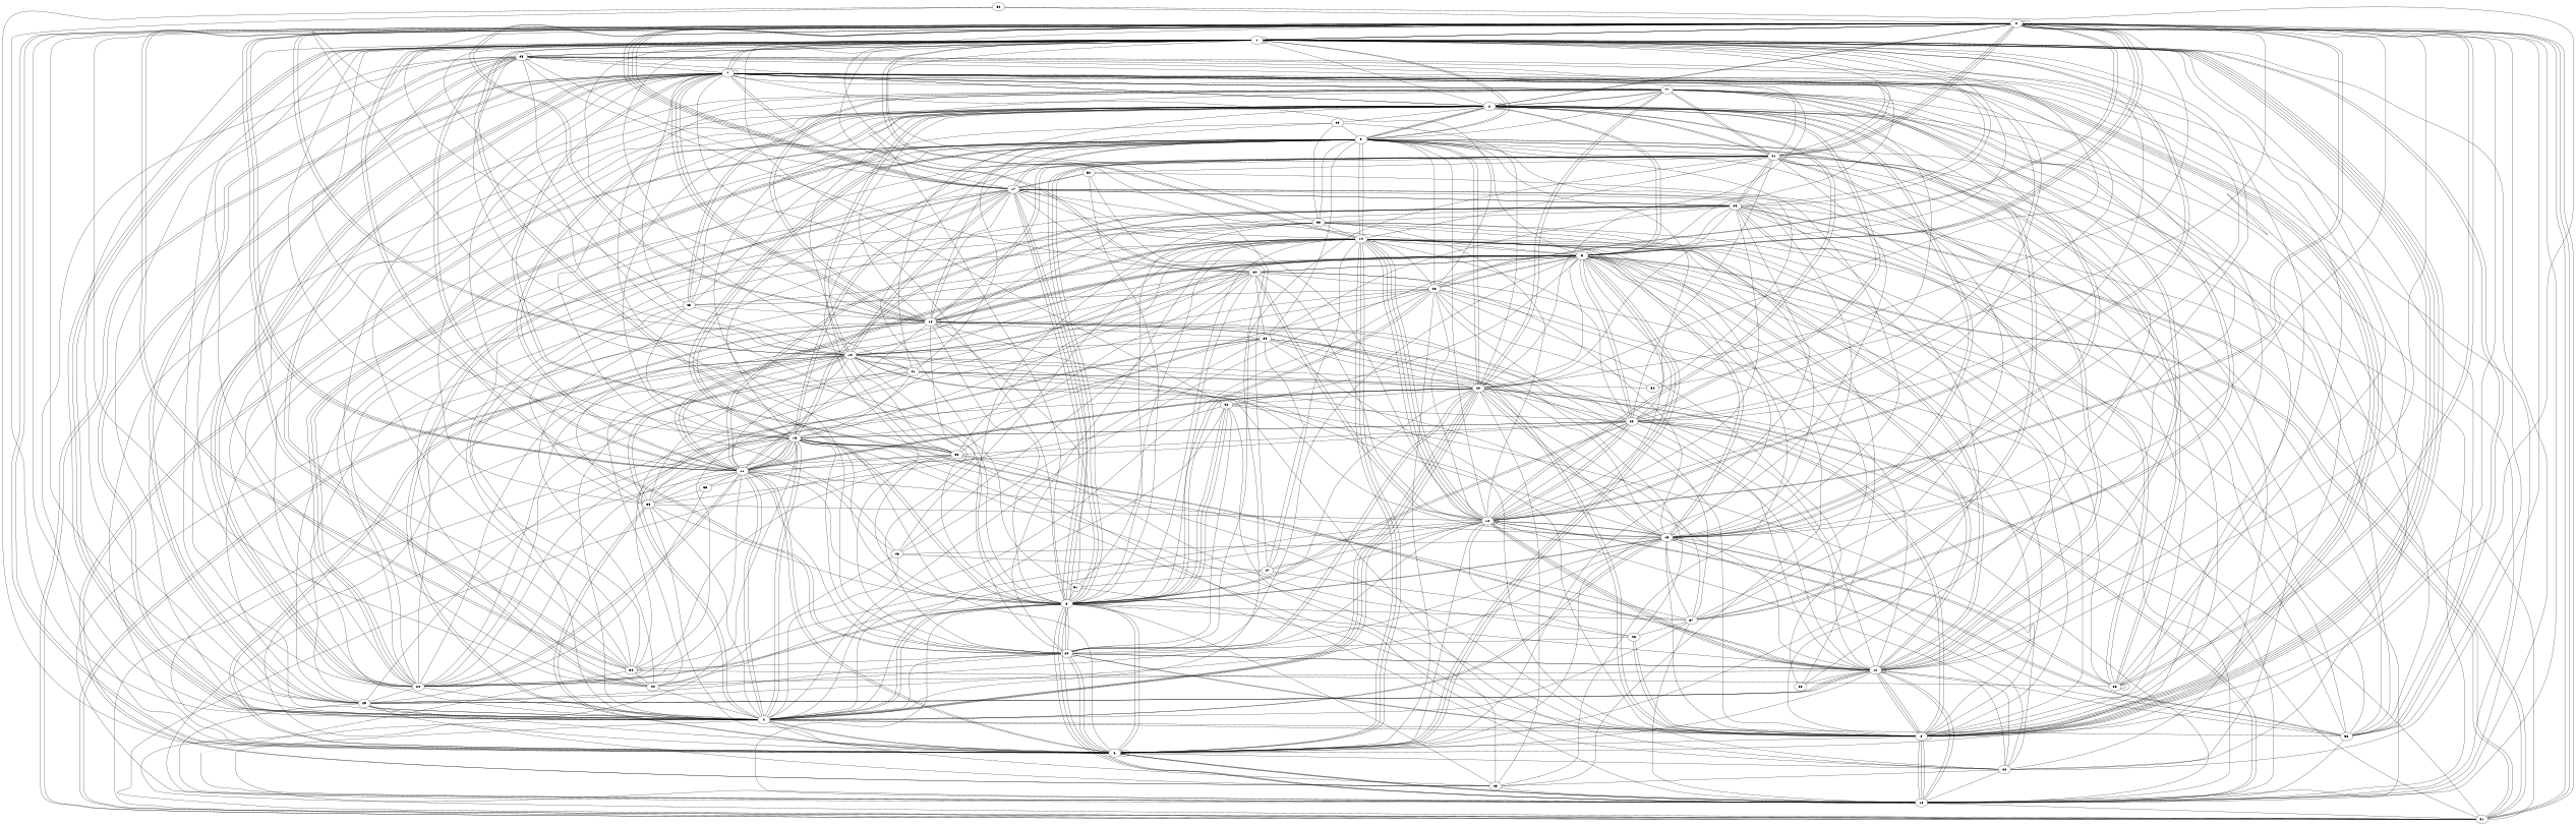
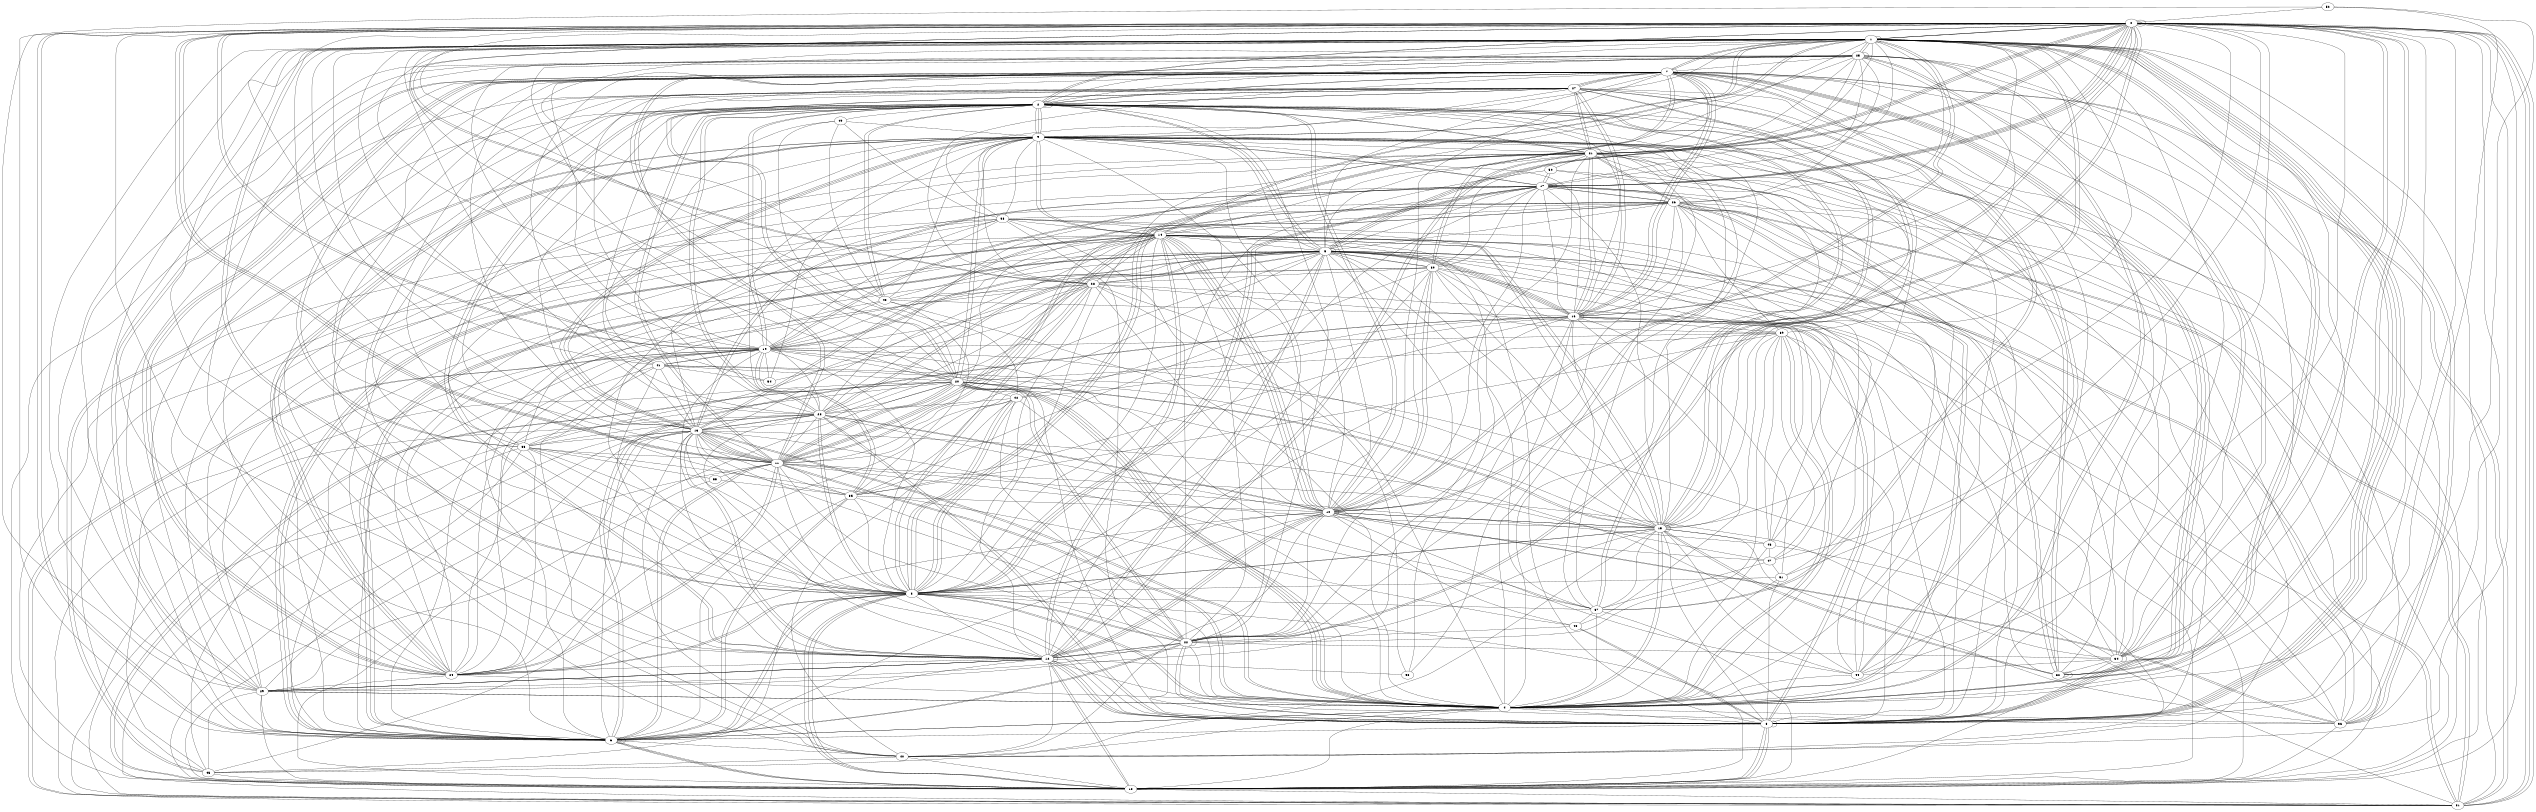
  graph {
    0
    1
    2
    5
    11
    16
    17
    18
    19
    21
    29
    31
    32
    34
    36
    40
    44
    47
    3
    4
    6
    8
    9
    10
    12
    22
    23
    24
    25
    13
    15
    33
    37
    43
    46
    49
    28
    30
    20
    14
    26
    35
    55
    7
-   27 [label=77]
+   27
    42
    39
    50
    38
    41
    45
    51
    48
    53
    54
    52
    0 -- 0
    0 -- 0
    0 -- 1
    0 -- 1
    0 -- 2
    0 -- 5
    0 -- 5
    0 -- 11
    0 -- 11
    0 -- 16
    0 -- 17
    0 -- 17
    0 -- 18
    0 -- 19
    0 -- 21
    0 -- 21
    0 -- 29
    0 -- 31
    0 -- 31
    0 -- 32
    0 -- 34
    0 -- 36
    0 -- 40
    0 -- 44
    0 -- 47
    1 -- 0
    1 -- 1
    1 -- 2
    1 -- 16
    1 -- 18
    1 -- 19
    1 -- 21
    1 -- 29
    1 -- 36
    1 -- 3
    1 -- 4
    1 -- 6
    1 -- 8
    1 -- 8
    1 -- 8
    1 -- 9
    1 -- 9
    1 -- 10
    1 -- 12
    1 -- 22
    1 -- 23
    1 -- 24
    1 -- 25
    2 -- 0
    2 -- 2
    2 -- 2
    2 -- 5
    2 -- 11
    2 -- 11
    2 -- 19
    2 -- 19
    2 -- 21
    2 -- 32
    2 -- 40
    2 -- 4
    2 -- 9
    2 -- 9
    2 -- 9
    2 -- 10
    2 -- 10
    2 -- 12
    2 -- 12
    2 -- 22
    2 -- 23
    2 -- 24
+   2 -- 25
    2 -- 13
    2 -- 15
    2 -- 33
    2 -- 37
    2 -- 43
    2 -- 46
    2 -- 49
    5 -- 0
    5 -- 1
    5 -- 2
    5 -- 5
    5 -- 16
    5 -- 17
    5 -- 18
    5 -- 19
    5 -- 31
    5 -- 8
    5 -- 9
    5 -- 10
    5 -- 12
    5 -- 12
    5 -- 23
    5 -- 24
    5 -- 37
    5 -- 28
    5 -- 30
    11 -- 0
    11 -- 1
    11 -- 5
    11 -- 16
    11 -- 34
    11 -- 4
    11 -- 6
    11 -- 22
    11 -- 23
    11 -- 24
    11 -- 25
    11 -- 13
    11 -- 13
    11 -- 46
    11 -- 20
    11 -- 20
    11 -- 14
    11 -- 14
    11 -- 14
    11 -- 26
    11 -- 35
    11 -- 55
    16 -- 0
    16 -- 2
    16 -- 5
    16 -- 5
    16 -- 5
    16 -- 16
    16 -- 18
    16 -- 3
    16 -- 6
    16 -- 8
    16 -- 9
    16 -- 22
    16 -- 37
    16 -- 35
    16 -- 7
    16 -- 7
    16 -- 27
    16 -- 42
    16 -- 39
    17 -- 0
    17 -- 0
    17 -- 1
    17 -- 16
    17 -- 17
    17 -- 17
    17 -- 19
    17 -- 29
    17 -- 3
    17 -- 3
    17 -- 4
    17 -- 4
    17 -- 8
    17 -- 9
    17 -- 9
    17 -- 13
    17 -- 14
    17 -- 26
    17 -- 50
    18 -- 11
    18 -- 29
    18 -- 31
    18 -- 40
    18 -- 3
    18 -- 4
    18 -- 6
    18 -- 6
    18 -- 8
    18 -- 8
    18 -- 37
    18 -- 20
    18 -- 7
    18 -- 27
    19 -- 0
    19 -- 5
-   19 -- 11
+   19 -- 54
    19 -- 17
    19 -- 40
    19 -- 4
    19 -- 24
    19 -- 15
    19 -- 33
    19 -- 43
    19 -- 28
    19 -- 35
    19 -- 7
    19 -- 38
    19 -- 41
    21 -- 0
    21 -- 2
    21 -- 16
    21 -- 16
    21 -- 18
    21 -- 36
    21 -- 3
    21 -- 3
    21 -- 8
    21 -- 12
    21 -- 22
    21 -- 23
    21 -- 25
    21 -- 13
    21 -- 14
    21 -- 50
    29 -- 4
    29 -- 4
    29 -- 12
    29 -- 12
    29 -- 25
    29 -- 15
    29 -- 55
    29 -- 7
    29 -- 38
    29 -- 45
    31 -- 0
    31 -- 5
    31 -- 19
    31 -- 19
    31 -- 23
    31 -- 33
    31 -- 46
    31 -- 26
    31 -- 7
    32 -- 0
    32 -- 1
    32 -- 32
    32 -- 32
    32 -- 9
    32 -- 14
    34 -- 0
    34 -- 17
    34 -- 18
    34 -- 21
    34 -- 32
    34 -- 34
    34 -- 44
    36 -- 1
    36 -- 5
    36 -- 18
    36 -- 10
    36 -- 12
    36 -- 50
    36 -- 38
    40 -- 21
    40 -- 9
    40 -- 13
    40 -- 39
    40 -- 45
    44 -- 1
    44 -- 4
    44 -- 30
    44 -- 26
    47 -- 10
    47 -- 37
    47 -- 20
    47 -- 14
    47 -- 39
    47 -- 51
    3 -- 1
    3 -- 11
    3 -- 17
    3 -- 18
    3 -- 18
    3 -- 18
    3 -- 19
    3 -- 21
    3 -- 4
    3 -- 4
    3 -- 6
    3 -- 10
    3 -- 24
    3 -- 24
    3 -- 13
    3 -- 37
    3 -- 28
    3 -- 28
    3 -- 30
    3 -- 7
    3 -- 27
    3 -- 42
    3 -- 42
    3 -- 50
    3 -- 38
    4 -- 0
    4 -- 1
    4 -- 1
    4 -- 5
    4 -- 11
    4 -- 36
    4 -- 6
    4 -- 8
    4 -- 24
    4 -- 25
    4 -- 13
    4 -- 15
    4 -- 37
    4 -- 43
    4 -- 20
    4 -- 20
    4 -- 20
    4 -- 7
    4 -- 42
    4 -- 39
    4 -- 51
    6 -- 0
    6 -- 0
    6 -- 2
    6 -- 5
    6 -- 5
    6 -- 5
    6 -- 11
    6 -- 16
    6 -- 18
    6 -- 19
    6 -- 21
    6 -- 29
    6 -- 40
    6 -- 3
    6 -- 4
    6 -- 6
    6 -- 6
    6 -- 12
    6 -- 25
    6 -- 13
    6 -- 28
    6 -- 14
    6 -- 14
    6 -- 26
    6 -- 35
    8 -- 0
    8 -- 1
    8 -- 1
    8 -- 16
    8 -- 18
    8 -- 19
    8 -- 6
    8 -- 8
    8 -- 22
    8 -- 23
    8 -- 23
    8 -- 33
    8 -- 30
    8 -- 14
    8 -- 26
    8 -- 39
    8 -- 51
    8 -- 48
    9 -- 21
    9 -- 32
    9 -- 36
    9 -- 44
    9 -- 3
    9 -- 4
    9 -- 23
    9 -- 24
    9 -- 24
    9 -- 13
    9 -- 15
    9 -- 37
    9 -- 28
    9 -- 20
    9 -- 20
    9 -- 14
    9 -- 27
    9 -- 39
    9 -- 45
    10 -- 0
    10 -- 0
    10 -- 1
    10 -- 17
    10 -- 36
    10 -- 40
    10 -- 44
    10 -- 6
    10 -- 9
    10 -- 10
    10 -- 12
    10 -- 12
    10 -- 23
    10 -- 24
    10 -- 15
    10 -- 30
    10 -- 14
    10 -- 14
    10 -- 14
    10 -- 7
    12 -- 0
    12 -- 16
    12 -- 17
    12 -- 18
    12 -- 18
    12 -- 19
    12 -- 21
    12 -- 29
    12 -- 40
    12 -- 3
    12 -- 8
    12 -- 8
    12 -- 8
    12 -- 10
    12 -- 12
    12 -- 22
    12 -- 24
    12 -- 13
    12 -- 13
    12 -- 14
    12 -- 14
    12 -- 27
    12 -- 41
    12 -- 53
    22 -- 1
    22 -- 5
    22 -- 29
    22 -- 34
    22 -- 3
    22 -- 3
    22 -- 4
    22 -- 6
    22 -- 6
    22 -- 8
    22 -- 9
    22 -- 10
    22 -- 12
    22 -- 22
    22 -- 13
    22 -- 20
    22 -- 14
    23 -- 2
    23 -- 5
    23 -- 18
    23 -- 3
    23 -- 3
    23 -- 10
    23 -- 10
    23 -- 12
    23 -- 25
    23 -- 13
    23 -- 27
    24 -- 11
    24 -- 21
    24 -- 29
    24 -- 9
    24 -- 25
    24 -- 30
    24 -- 20
    24 -- 7
    24 -- 27
    24 -- 41
    25 -- 1
    25 -- 11
    25 -- 17
    25 -- 19
    25 -- 32
    25 -- 34
    25 -- 34
    25 -- 36
    25 -- 3
    25 -- 4
    25 -- 25
    25 -- 26
    25 -- 7
    13 -- 1
    13 -- 5
    13 -- 11
    13 -- 11
    13 -- 11
    13 -- 17
    13 -- 29
    13 -- 31
    13 -- 44
    13 -- 4
    13 -- 8
    13 -- 9
    13 -- 9
    13 -- 23
    13 -- 24
    13 -- 33
    13 -- 43
    13 -- 26
    13 -- 26
    13 -- 7
    13 -- 41
    15 -- 0
    15 -- 1
    15 -- 2
    15 -- 5
    15 -- 11
    15 -- 17
    15 -- 32
    15 -- 32
    15 -- 36
    15 -- 40
    15 -- 44
    15 -- 3
    15 -- 3
    15 -- 4
    15 -- 8
    15 -- 10
    15 -- 25
    15 -- 15
    15 -- 37
    15 -- 46
    15 -- 30
    15 -- 20
    15 -- 14
    15 -- 14
    15 -- 27
    15 -- 39
    15 -- 41
    33 -- 11
    33 -- 18
    33 -- 3
    33 -- 23
    33 -- 24
    33 -- 30
    33 -- 14
    33 -- 55
    33 -- 7
    33 -- 27
    33 -- 48
    37 -- 2
    37 -- 13
    37 -- 27
    37 -- 48
    43 -- 1
    43 -- 2
    43 -- 16
    43 -- 9
    43 -- 49
    43 -- 14
    46 -- 47
    46 -- 4
    46 -- 39
    49 -- 9
    49 -- 20
    49 -- 38
    49 -- 41
    28 -- 0
    28 -- 0
    28 -- 5
    28 -- 18
    28 -- 34
    28 -- 4
    28 -- 10
    28 -- 12
    28 -- 23
    28 -- 13
    28 -- 43
    28 -- 7
    28 -- 53
    30 -- 5
    30 -- 17
    30 -- 10
    30 -- 10
    30 -- 25
    30 -- 46
    30 -- 28
    30 -- 7
    30 -- 7
    20 -- 0
    20 -- 1
    20 -- 5
    20 -- 11
    20 -- 18
    20 -- 19
    20 -- 31
    20 -- 4
    20 -- 22
    20 -- 23
    20 -- 15
    20 -- 37
    20 -- 27
    20 -- 42
    20 -- 39
    14 -- 1
    14 -- 1
    14 -- 5
    14 -- 19
    14 -- 29
    14 -- 3
    14 -- 6
    14 -- 9
    14 -- 10
    14 -- 23
    14 -- 46
    14 -- 28
    14 -- 45
    14 -- 53
    26 -- 1
    26 -- 5
    26 -- 11
    26 -- 16
    26 -- 17
    26 -- 21
    26 -- 21
    26 -- 31
    26 -- 31
    26 -- 32
    26 -- 32
    26 -- 36
    26 -- 10
    26 -- 20
    26 -- 39
    26 -- 38
    35 -- 2
    35 -- 19
    35 -- 3
    35 -- 4
    35 -- 6
    35 -- 6
    35 -- 10
    35 -- 13
    35 -- 43
    35 -- 30
    35 -- 42
    55 -- 35
    7 -- 1
    7 -- 1
    7 -- 2
    7 -- 2
    7 -- 5
    7 -- 16
    7 -- 21
    7 -- 29
    7 -- 31
    7 -- 34
    7 -- 44
    7 -- 44
    7 -- 6
    7 -- 8
    7 -- 8
    7 -- 8
    7 -- 8
    7 -- 23
    7 -- 24
    7 -- 24
    7 -- 33
    7 -- 20
    7 -- 7
    7 -- 27
    7 -- 27
    27 -- 2
    27 -- 2
    27 -- 16
    27 -- 21
    27 -- 21
    27 -- 34
    27 -- 8
    27 -- 15
    27 -- 37
    27 -- 20
    27 -- 7
    42 -- 1
    42 -- 5
    42 -- 40
    42 -- 3
    42 -- 22
    42 -- 23
    39 -- 19
    39 -- 4
-   39 -- 12
+   39 -- 22
    39 -- 30
    39 -- 35
    50 -- 17
    50 -- 4
    38 -- 1
    38 -- 18
    38 -- 8
    38 -- 9
    38 -- 10
    38 -- 22
    38 -- 24
    38 -- 15
    38 -- 14
    41 -- 1
    41 -- 2
    41 -- 19
    41 -- 34
    41 -- 6
    41 -- 20
    41 -- 54
    45 -- 5
    45 -- 18
    45 -- 3
    45 -- 4
    45 -- 9
    45 -- 20
    45 -- 42
    51 -- 0
    51 -- 16
    51 -- 3
    51 -- 14
    48 -- 16
    48 -- 8
    48 -- 10
    48 -- 22
    53 -- 2
    54 -- 0
    54 -- 9
    54 -- 28
    52 -- 0
    52 -- 4
    52 -- 6
    52 -- 8
  }
